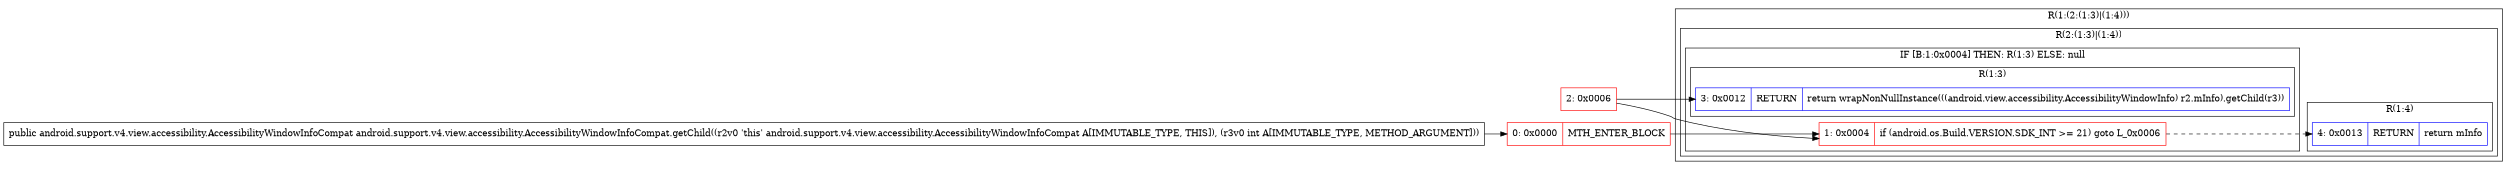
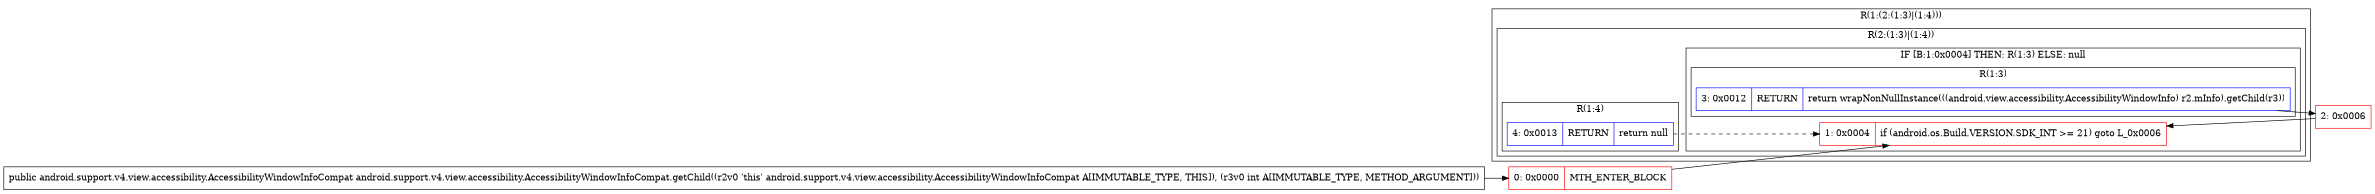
  digraph {
    rankdir=LR
    node [color=red shape=record]
    n1 [color=blue label="{3\:\ 0x0012|RETURN\l|return wrapNonNullInstance(((android.view.accessibility.AccessibilityWindowInfo) r2.mInfo).getChild(r3))\l}"]
    n2 [label="{1\:\ 0x0004|if (android.os.Build.VERSION.SDK_INT \>= 21) goto L_0x0006\l}"]
-   n3 [color=blue label="{4\:\ 0x0013|RETURN\l|return mInfo\l}"]
+   n3 [color=blue label="{4\:\ 0x0013|RETURN\l|return null\l}"]
    n4 [label="{2\:\ 0x0006}"]
    n5 [label="{0\:\ 0x0000|MTH_ENTER_BLOCK\l}"]
    n6 [label="{public android.support.v4.view.accessibility.AccessibilityWindowInfoCompat android.support.v4.view.accessibility.AccessibilityWindowInfoCompat.getChild((r2v0 'this' android.support.v4.view.accessibility.AccessibilityWindowInfoCompat A[IMMUTABLE_TYPE, THIS]), (r3v0 int A[IMMUTABLE_TYPE, METHOD_ARGUMENT])) }" color=""]
    subgraph cluster_1 {
      label="R(1:(2:(1:3)|(1:4)))"
      subgraph cluster_2 {
        label="R(2:(1:3)|(1:4))"
        subgraph cluster_3 {
          label="IF [B:1:0x0004] THEN: R(1:3) ELSE: null"
          n2
          subgraph cluster_4 {
            label="R(1:3)"
            n1
          }
        }
        subgraph cluster_5 {
          label="R(1:4)"
          n3
        }
      }
    }
-   n2 -> n3 [style=dashed]
-   n4 -> n1
+   n3 -> n2 [style=dashed]
+   n1 -> n4
    n4 -> n2
    n5 -> n2
    n6 -> n5
  }
